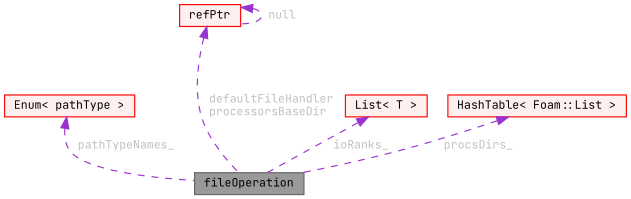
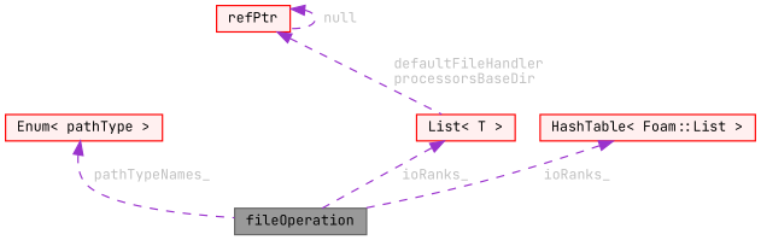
  digraph {
    fontname="JetBrains Mono"
    rankdir=TB
    node [color=red fillcolor="#FFF0F0" fontname="JetBrains Mono" fontsize=10 shape=box style=filled]
    edge [color=darkorchid3 dir=back fontcolor=grey fontname="JetBrains Mono" fontsize=10 labelfontname=Helvetica labelfontsize=10 style=dashed]
    n1 [color=gray40 fillcolor=grey60 fontcolor=black height=0.2 label=fileOperation width=0.4]
    n2 [height=0.2 label="Enum\< pathType \>" width=0.4]
    n3 [height=0.2 label="List\< T \>" width=0.4]
    n4 [height=0.2 label="HashTable\< Foam::List \>" width=0.4]
    n5 [height=0.2 label=refPtr width=0.4]
    n2 -> n1 [label=" pathTypeNames_"]
    n3 -> n1 [label=" ioRanks_"]
-   n4 -> n1 [label=" procsDirs_"]
-   n5 -> n1 [label=" defaultFileHandler\nprocessorsBaseDir"]
+   n4 -> n1 [label=" ioRanks_"]
+   n5 -> n3 [label=" defaultFileHandler\nprocessorsBaseDir"]
    n5 -> n5 [label=" null"]
  }
